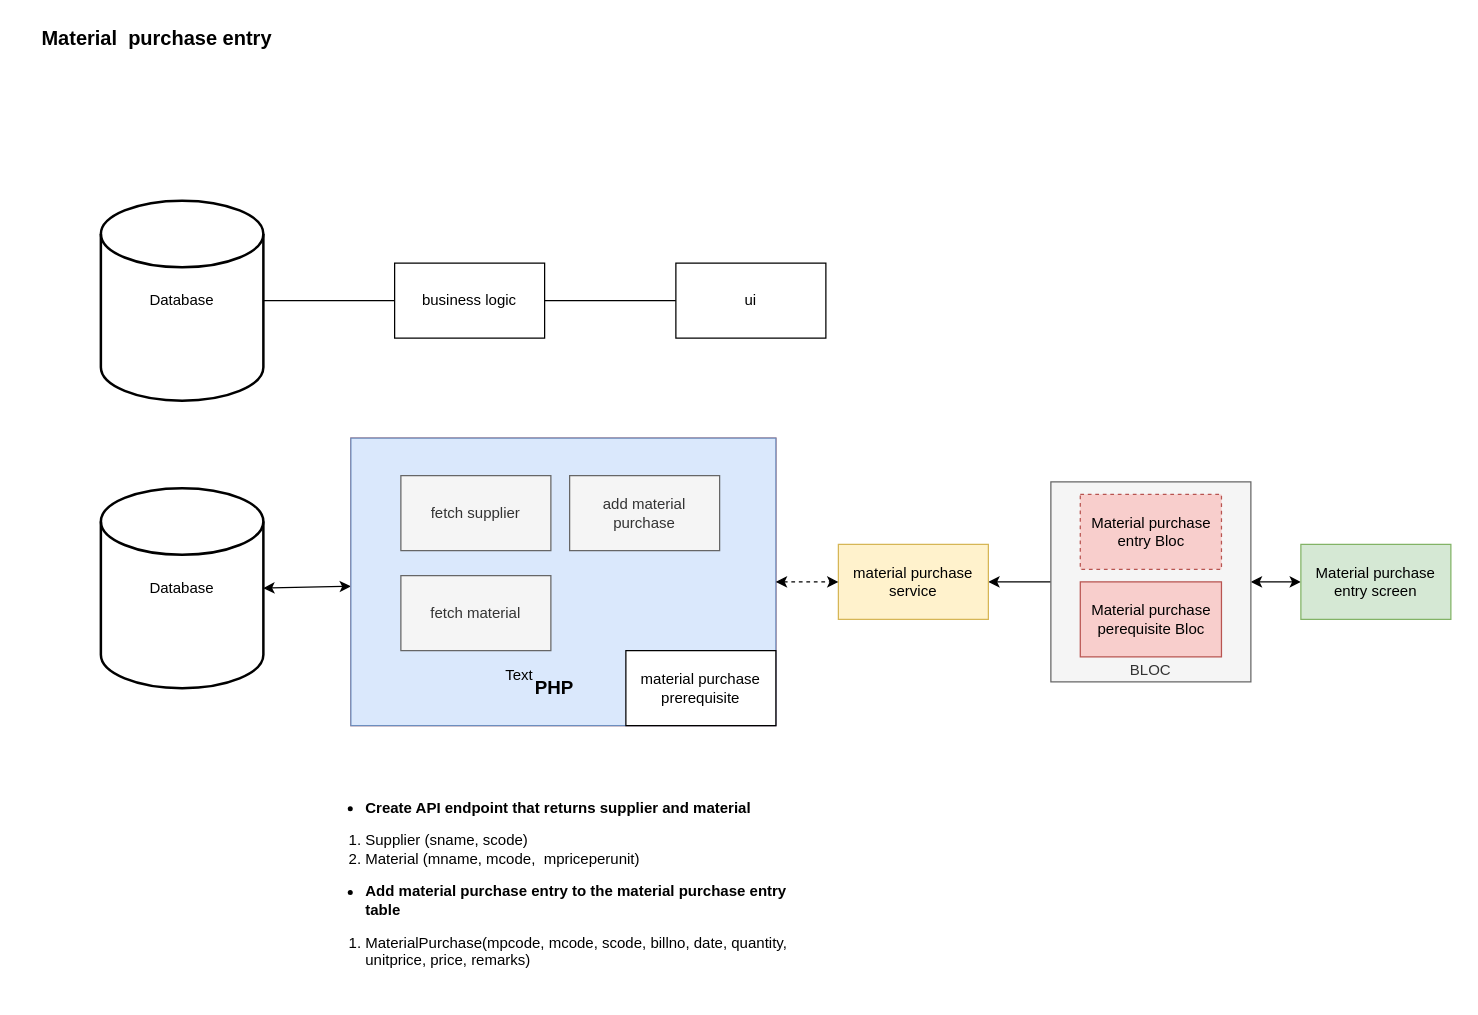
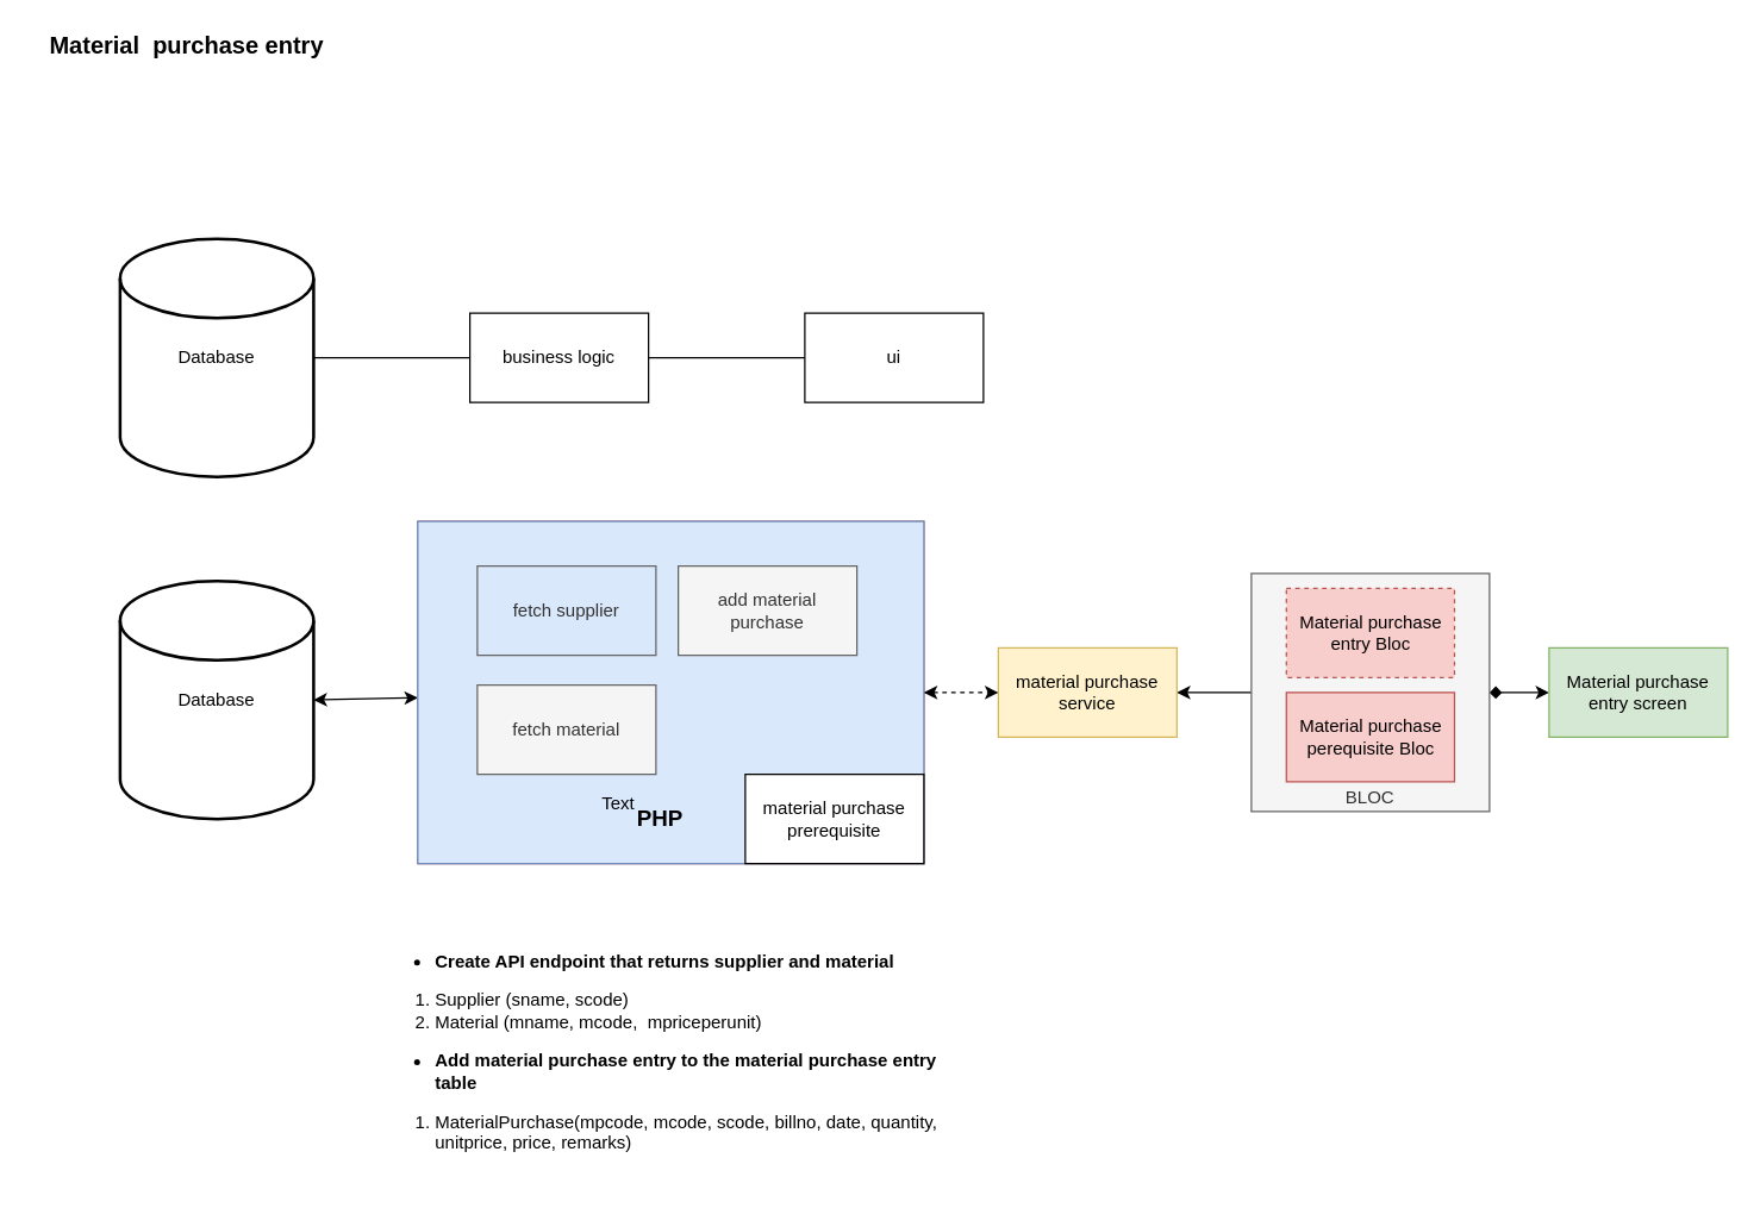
  <mxCell id="0" />
  <mxCell id="1" style="" parent="0" />
  <mxCell id="2" value="Material&amp;nbsp; purchase entry" style="text;html=1;strokeColor=none;fillColor=none;align=center;verticalAlign=middle;whiteSpace=wrap;rounded=0;strokeWidth=1;fontStyle=1;fontSize=16;" parent="1" vertex="1"><mxGeometry x="20" y="20" width="210" height="20" as="geometry" /></mxCell>
  <mxCell id="3" style="edgeStyle=none;rounded=0;orthogonalLoop=1;jettySize=auto;html=1;exitX=1;exitY=0.5;exitDx=0;exitDy=0;exitPerimeter=0;entryX=0;entryY=0.5;entryDx=0;entryDy=0;fontSize=12;endArrow=none;endFill=0;" parent="1" source="4" target="6" edge="1"><mxGeometry relative="1" as="geometry" /></mxCell>
  <mxCell id="4" value="Database" style="strokeWidth=2;html=1;shape=mxgraph.flowchart.database;whiteSpace=wrap;fontSize=12;" parent="1" vertex="1"><mxGeometry x="80" y="160" width="130" height="160" as="geometry" /></mxCell>
  <mxCell id="5" style="edgeStyle=none;rounded=0;orthogonalLoop=1;jettySize=auto;html=1;exitX=1;exitY=0.5;exitDx=0;exitDy=0;entryX=0;entryY=0.5;entryDx=0;entryDy=0;fontSize=12;endArrow=none;endFill=0;" parent="1" source="6" target="7" edge="1"><mxGeometry relative="1" as="geometry" /></mxCell>
  <mxCell id="6" value="business logic" style="rounded=0;whiteSpace=wrap;html=1;strokeWidth=1;fontSize=12;" parent="1" vertex="1"><mxGeometry x="315" y="210" width="120" height="60" as="geometry" /></mxCell>
  <mxCell id="7" value="ui" style="rounded=0;whiteSpace=wrap;html=1;strokeWidth=1;fontSize=12;" parent="1" vertex="1"><mxGeometry x="540" y="210" width="120" height="60" as="geometry" /></mxCell>
  <mxCell id="8" style="edgeStyle=none;rounded=0;orthogonalLoop=1;jettySize=auto;html=1;exitX=1;exitY=0.5;exitDx=0;exitDy=0;exitPerimeter=0;endArrow=classic;endFill=1;fontSize=12;startArrow=classic;startFill=1;" parent="1" source="9" target="11" edge="1"><mxGeometry relative="1" as="geometry" /></mxCell>
  <mxCell id="9" value="Database" style="strokeWidth=2;html=1;shape=mxgraph.flowchart.database;whiteSpace=wrap;fontSize=12;" parent="1" vertex="1"><mxGeometry x="80" y="390" width="130" height="160" as="geometry" /></mxCell>
  <mxCell id="10" value="" style="group;fillColor=#f8cecc;strokeColor=#b85450;" parent="1" vertex="1" connectable="0"><mxGeometry x="280" y="350" width="340" height="230" as="geometry" /></mxCell>
  <mxCell id="11" value="&lt;h1&gt;&lt;font style=&quot;font-size: 15px&quot;&gt;PHP&lt;/font&gt;&lt;/h1&gt;" style="rounded=0;whiteSpace=wrap;html=1;strokeWidth=1;fontSize=12;align=center;spacingRight=14;verticalAlign=bottom;fillColor=#dae8fc;strokeColor=#6c8ebf;" parent="10" vertex="1"><mxGeometry width="340" height="230" as="geometry" /></mxCell>
- <mxCell id="12" value="fetch supplier" style="rounded=0;whiteSpace=wrap;html=1;strokeWidth=1;fontSize=12;fillColor=#f5f5f5;strokeColor=#666666;fontColor=#333333;" parent="10" vertex="1"><mxGeometry x="40" y="30" width="120" height="60" as="geometry" /></mxCell>
+ <mxCell id="12" value="fetch supplier" style="rounded=0;whiteSpace=wrap;html=1;strokeWidth=1;fontSize=12;fillColor=#dae8fc;strokeColor=#666666;fontColor=#333333;" parent="10" vertex="1"><mxGeometry x="40" y="30" width="120" height="60" as="geometry" /></mxCell>
  <mxCell id="13" value="fetch material" style="rounded=0;whiteSpace=wrap;html=1;strokeWidth=1;fontSize=12;fillColor=#f5f5f5;strokeColor=#666666;fontColor=#333333;" parent="10" vertex="1"><mxGeometry x="40" y="110" width="120" height="60" as="geometry" /></mxCell>
  <mxCell id="14" value="add material purchase" style="rounded=0;whiteSpace=wrap;html=1;strokeWidth=1;fontSize=12;fillColor=#f5f5f5;strokeColor=#666666;fontColor=#333333;" parent="10" vertex="1"><mxGeometry x="175" y="30" width="120" height="60" as="geometry" /></mxCell>
  <mxCell id="15" value="material purchase prerequisite" style="rounded=0;whiteSpace=wrap;html=1;strokeWidth=1;fontSize=12;" parent="10" vertex="1"><mxGeometry x="220" y="170" width="120" height="60" as="geometry" /></mxCell>
  <mxCell id="16" style="edgeStyle=orthogonalEdgeStyle;rounded=0;orthogonalLoop=1;jettySize=auto;html=1;startArrow=classic;startFill=1;endArrow=none;endFill=1;" edge="1" parent="1" source="17" target="24"><mxGeometry relative="1" as="geometry"><mxPoint x="870" y="465" as="targetPoint" /><Array as="points"><mxPoint x="850" y="465" /><mxPoint x="850" y="465" /></Array></mxGeometry></mxCell>
  <mxCell id="17" value="material purchase service" style="rounded=0;whiteSpace=wrap;html=1;strokeWidth=1;fontSize=12;fillColor=#fff2cc;strokeColor=#d6b656;" parent="1" vertex="1"><mxGeometry x="670" y="435" width="120" height="60" as="geometry" /></mxCell>
- <mxCell id="18" style="edgeStyle=orthogonalEdgeStyle;rounded=0;orthogonalLoop=1;jettySize=auto;html=1;entryX=1;entryY=0.5;entryDx=0;entryDy=0;startArrow=classic;startFill=1;endArrow=classic;endFill=1;" edge="1" parent="1" source="19" target="24"><mxGeometry relative="1" as="geometry" /></mxCell>
+ <mxCell id="18" style="edgeStyle=orthogonalEdgeStyle;rounded=0;orthogonalLoop=1;jettySize=auto;html=1;entryX=1;entryY=0.5;entryDx=0;entryDy=0;startArrow=classic;startFill=1;endArrow=diamond;endFill=1;" edge="1" parent="1" source="19" target="24"><mxGeometry relative="1" as="geometry" /></mxCell>
  <mxCell id="19" value="Material purchase entry screen" style="rounded=0;whiteSpace=wrap;html=1;strokeWidth=1;fontSize=12;fillColor=#d5e8d4;strokeColor=#82b366;" parent="1" vertex="1"><mxGeometry x="1040" y="435" width="120" height="60" as="geometry" /></mxCell>
  <mxCell id="20" style="edgeStyle=none;rounded=0;orthogonalLoop=1;jettySize=auto;html=1;exitX=1;exitY=0.5;exitDx=0;exitDy=0;entryX=0;entryY=0.5;entryDx=0;entryDy=0;startArrow=classic;startFill=1;endArrow=classic;endFill=1;fontSize=12;dashed=1;" parent="1" source="11" target="17" edge="1"><mxGeometry relative="1" as="geometry" /></mxCell>
  <mxCell id="21" value="Text" style="text;html=1;strokeColor=none;fillColor=none;align=center;verticalAlign=middle;whiteSpace=wrap;rounded=0;fontSize=12;" parent="1" vertex="1"><mxGeometry x="395" y="530" width="40" height="20" as="geometry" /></mxCell>
  <mxCell id="22" value="&lt;ul&gt;&lt;li&gt;&lt;b&gt;Create API endpoint that returns supplier and material&lt;/b&gt;&lt;/li&gt;&lt;/ul&gt;&lt;ol&gt;&lt;li&gt;Supplier (sname, scode)&lt;/li&gt;&lt;li&gt;Material (mname, mcode,&amp;nbsp; mpriceperunit)&lt;/li&gt;&lt;/ol&gt;&lt;ul&gt;&lt;li&gt;&lt;b&gt;Add material purchase entry to the material purchase entry table&lt;/b&gt;&lt;/li&gt;&lt;/ul&gt;&lt;ol&gt;&lt;li&gt;MaterialPurchase(mpcode, mcode, scode, billno, date, quantity, unitprice, price, remarks)&lt;/li&gt;&lt;/ol&gt;" style="text;html=1;strokeColor=none;fillColor=none;align=left;verticalAlign=top;whiteSpace=wrap;rounded=0;fontSize=12;" parent="1" vertex="1"><mxGeometry x="250" y="620" width="400" height="170" as="geometry" /></mxCell>
  <mxCell id="23" value="" style="group" vertex="1" connectable="0" parent="1"><mxGeometry x="840" y="385" width="160" height="160" as="geometry" /></mxCell>
  <mxCell id="24" value="BLOC" style="rounded=0;whiteSpace=wrap;html=1;verticalAlign=bottom;fillColor=#f5f5f5;strokeColor=#666666;fontColor=#333333;" vertex="1" parent="23"><mxGeometry width="160" height="160" as="geometry" /></mxCell>
  <mxCell id="25" value="Material purchase perequisite Bloc" style="rounded=0;whiteSpace=wrap;html=1;strokeWidth=1;fontSize=12;fillColor=#f8cecc;strokeColor=#b85450;" parent="23" vertex="1"><mxGeometry x="23.534" y="80" width="112.941" height="60" as="geometry" /></mxCell>
  <mxCell id="26" value="Material purchase entry Bloc" style="rounded=0;whiteSpace=wrap;html=1;strokeWidth=1;fontSize=12;fillColor=#f8cecc;strokeColor=#b85450;dashed=1;" vertex="1" parent="23"><mxGeometry x="23.534" y="10" width="112.941" height="60" as="geometry" /></mxCell>
